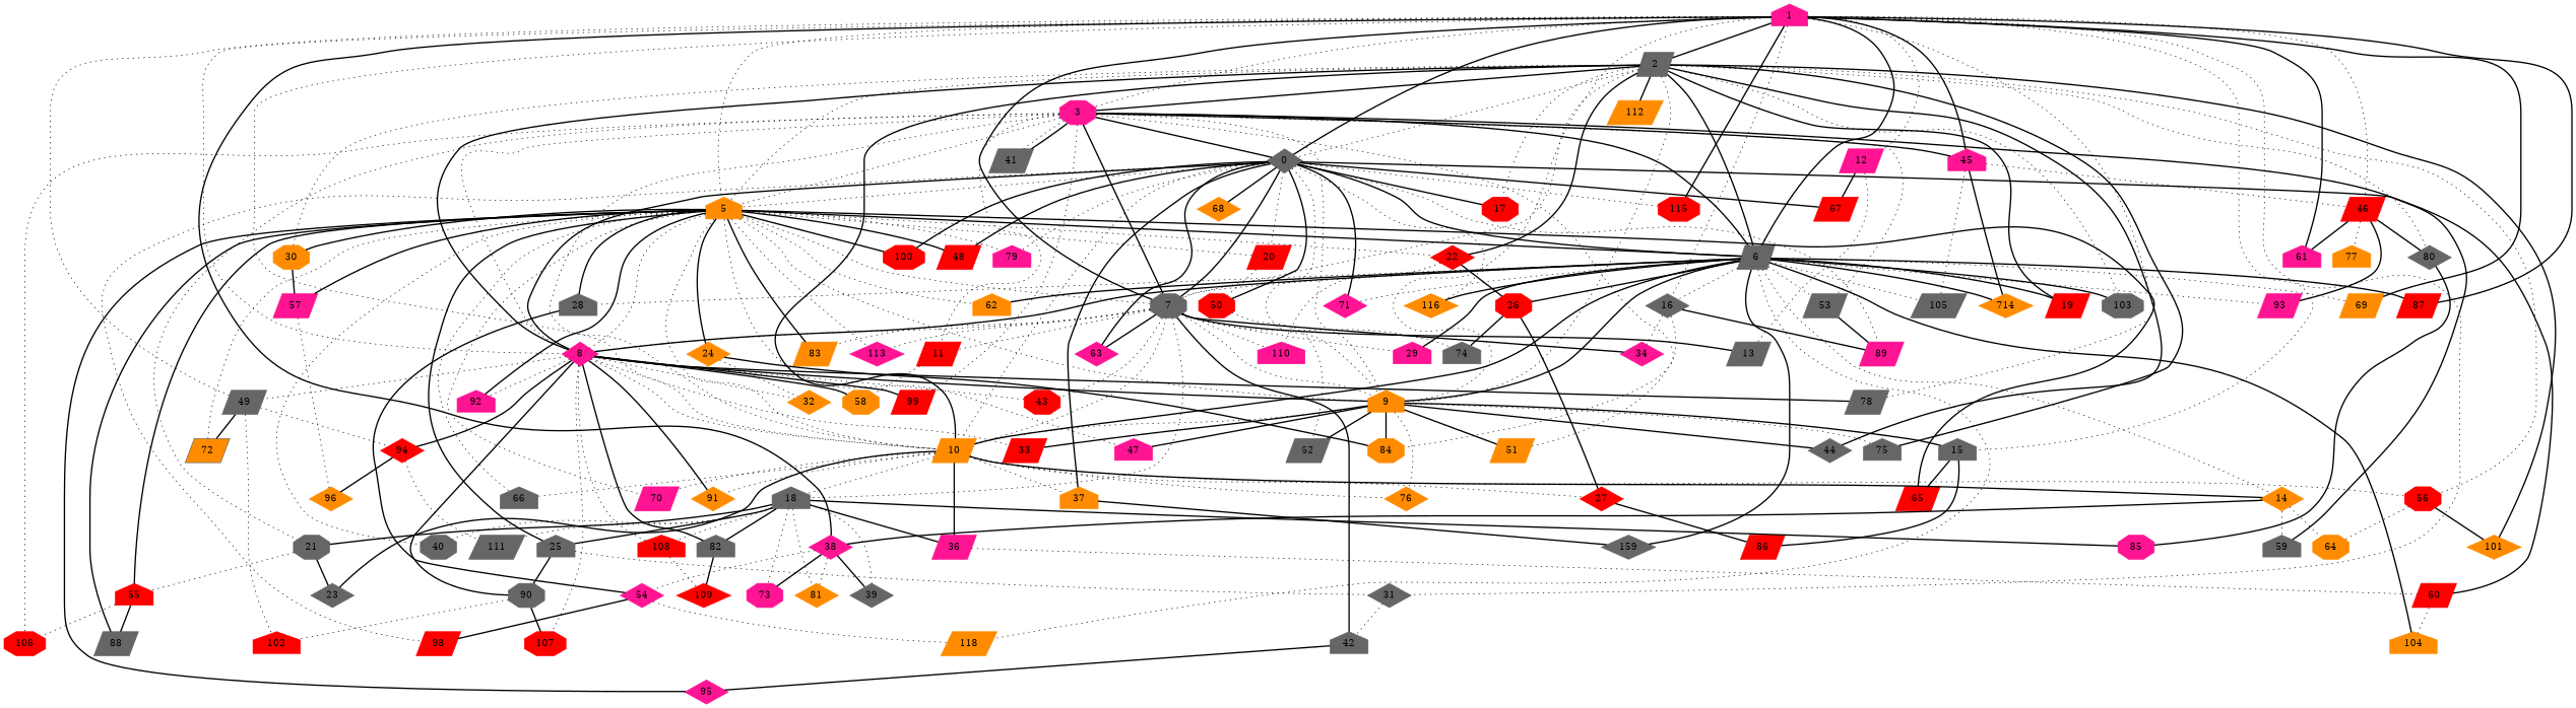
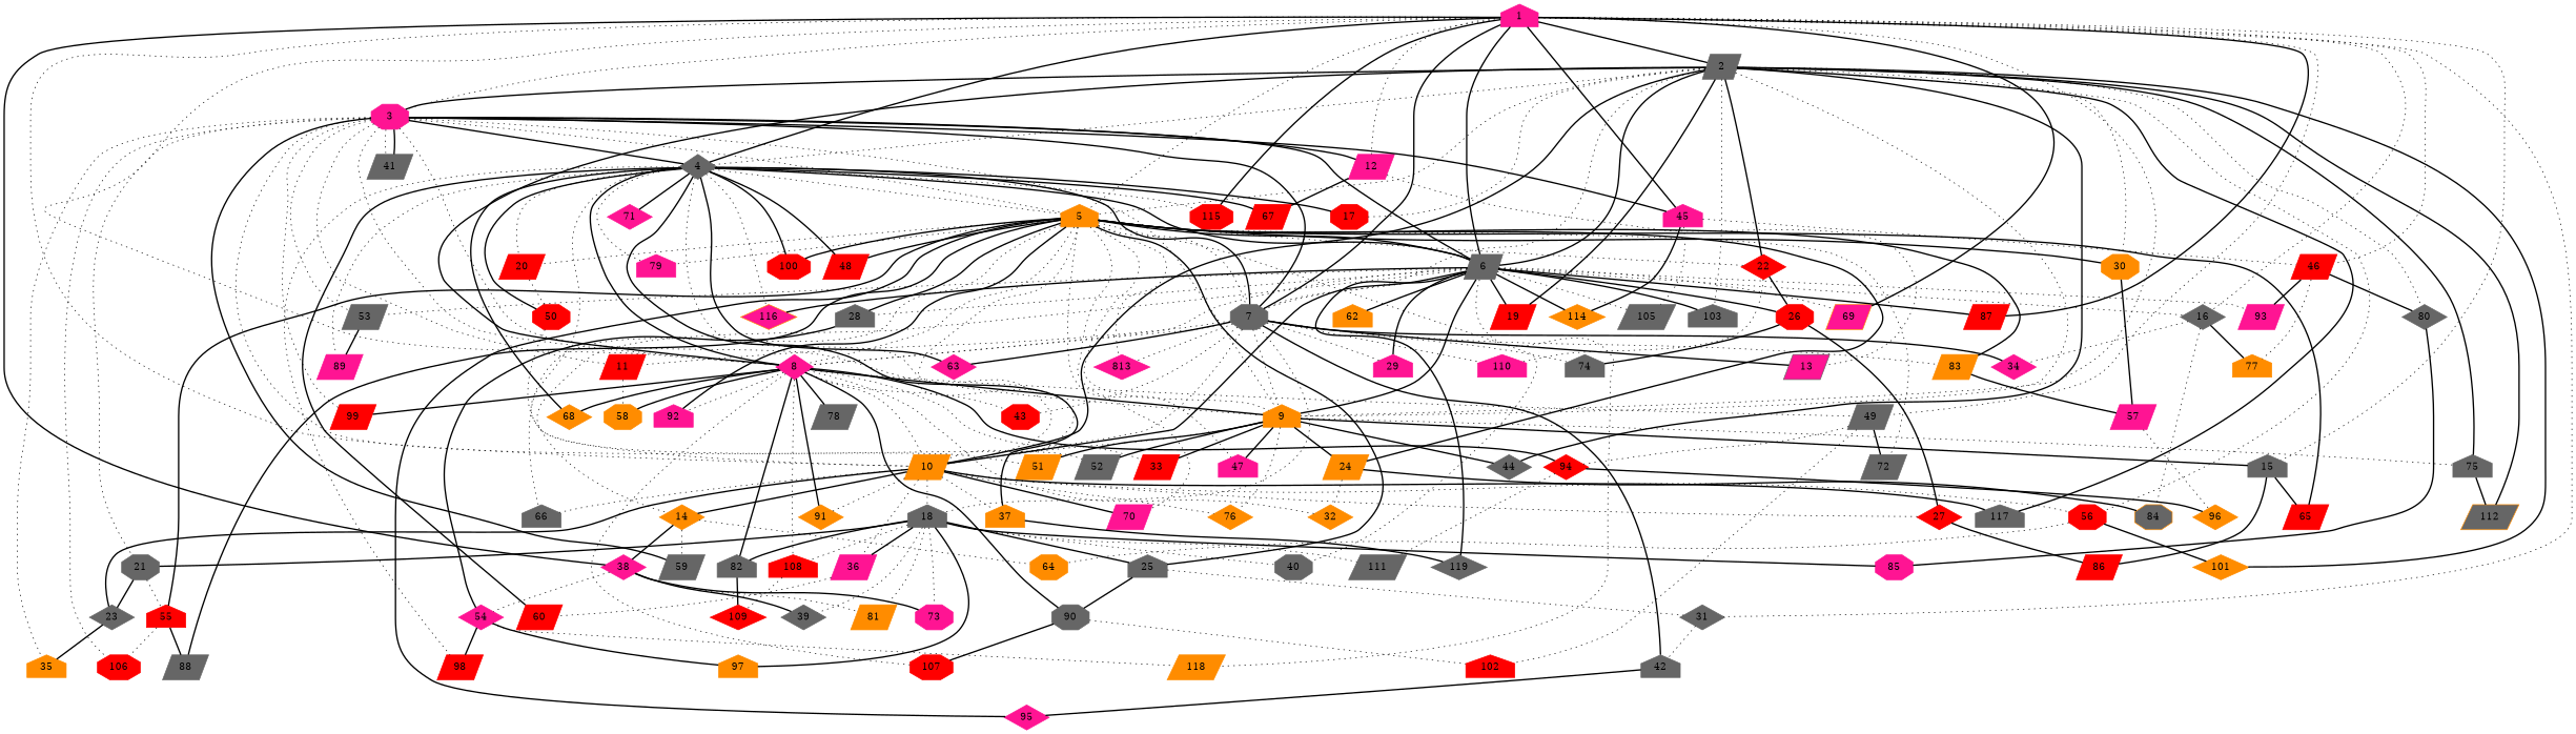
  graph {
    node [color=gray40 shape=parallelogram style=filled]
    edge [style=bold]
    1 [color=deeppink shape=house]
    2
    3 [color=deeppink shape=octagon]
-   4 [shape=diamond label=0]
+   4 [shape=diamond]
    5 [color=darkorange shape=house]
    6
    7 [shape=octagon]
    8 [color=deeppink shape=diamond]
    9 [color=darkorange shape=house]
    10 [color=darkorange]
    12 [color=deeppink]
    15 [shape=house]
    16 [shape=diamond]
    31 [shape=diamond]
    38 [color=deeppink shape=diamond]
    45 [color=deeppink shape=house]
    46 [color=red]
    49
-   61 [color=deeppink shape=house]
-   69 [color=darkorange]
+   69 [color=darkorange fillcolor=deeppink]
    78
    87 [color=red]
    115 [color=red shape=octagon]
    17 [color=red shape=octagon]
    19 [color=red]
    22 [color=red shape=diamond]
    30 [color=darkorange shape=octagon]
    44 [shape=diamond]
    56 [color=red shape=octagon]
    75 [shape=house]
    80 [shape=diamond]
    101 [color=darkorange shape=diamond]
-   103 [shape=octagon]
-   112 [color=darkorange]
+   103 [shape=house]
+   112 [color=darkorange fillcolor=gray40]
+   117 [shape=house]
    11 [color=red]
    21 [shape=octagon]
+   35 [color=darkorange shape=house]
    41
    51 [color=darkorange]
    53
-   59 [shape=house]
+   59
    99 [color=red]
    106 [color=red shape=octagon]
    20 [color=red]
    37 [color=darkorange shape=house]
    48 [color=red]
    50 [color=red shape=octagon]
    60 [color=red]
    63 [color=deeppink shape=diamond]
    67 [color=red]
    68 [color=darkorange shape=diamond]
    71 [color=deeppink shape=diamond]
    79 [color=deeppink shape=house]
    89 [color=deeppink]
    98 [color=red]
    100 [color=red shape=octagon]
-   116 [color=darkorange shape=diamond]
-   24 [color=darkorange shape=diamond]
+   116 [color=darkorange shape=diamond fillcolor=deeppink]
+   24 [color=darkorange]
    25 [shape=house]
    28 [shape=house]
    40 [shape=octagon]
    47 [color=deeppink shape=house]
    55 [color=red shape=house]
    57 [color=deeppink]
    62 [color=darkorange shape=house]
    65 [color=red]
    66 [shape=house]
    70 [color=deeppink]
-   72 [fillcolor=darkorange]
+   72
    83 [color=darkorange]
    88
    92 [color=deeppink shape=house]
    95 [color=deeppink shape=diamond]
-   113 [color=deeppink shape=diamond]
+   113 [color=deeppink shape=diamond label=813]
    14 [color=darkorange shape=diamond]
    26 [color=red shape=octagon]
    29 [color=deeppink shape=house]
    93 [color=deeppink]
-   104 [color=darkorange shape=house]
    105
-   114 [color=darkorange shape=diamond label=714]
+   114 [color=darkorange shape=diamond]
    118 [color=darkorange]
-   119 [shape=diamond label=159]
-   13
+   119 [shape=diamond]
+   13 [fillcolor=deeppink]
    18 [shape=house]
    34 [color=deeppink shape=diamond]
    42 [shape=house]
    43 [color=red shape=octagon]
    74 [shape=house]
    110 [color=deeppink shape=house]
    32 [color=darkorange shape=diamond]
    33 [color=red]
    58 [color=darkorange shape=octagon]
    82 [shape=house]
    90 [shape=octagon]
    91 [color=darkorange shape=diamond]
    94 [color=red shape=diamond]
    107 [color=red shape=octagon]
    108 [color=red shape=house]
    52
    76 [color=darkorange shape=diamond]
    23 [shape=diamond]
    27 [color=red shape=diamond]
    36 [color=deeppink]
    86 [color=red]
    77 [color=darkorange shape=house]
-   84 [color=darkorange shape=octagon]
+   84 [color=darkorange shape=octagon fillcolor=gray40]
    39 [shape=diamond]
    73 [color=deeppink shape=octagon]
-   81 [color=darkorange shape=diamond]
+   81 [color=darkorange]
    54 [color=deeppink shape=diamond]
    102 [color=red shape=house]
    64 [color=darkorange shape=octagon]
    85 [color=deeppink shape=octagon]
    96 [color=darkorange shape=diamond]
+   97 [color=darkorange shape=house]
    111
    109 [color=red shape=diamond]
    1 -- 2
    1 -- 3 [style=dotted]
    1 -- 4
    1 -- 5 [style=dotted]
    1 -- 6
    1 -- 7
    1 -- 8 [style=dotted]
    1 -- 9 [style=dotted]
    1 -- 10 [style=dotted]
    1 -- 12 [style=dotted]
    1 -- 15 [style=dotted]
    1 -- 16 [style=dotted]
    1 -- 31 [style=dotted]
    1 -- 38
    1 -- 45
    1 -- 46 [style=dotted]
    1 -- 49 [style=dotted]
-   1 -- 61
    1 -- 69
-   1 -- 78 [style=dotted]
    1 -- 87
    1 -- 115
    2 -- 3
    2 -- 4 [style=dotted]
    2 -- 5 [style=dotted]
    2 -- 6
    2 -- 7 [style=dotted]
    2 -- 8
    2 -- 9 [style=dotted]
    2 -- 10
    2 -- 17 [style=dotted]
    2 -- 19
    2 -- 22
    2 -- 30 [style=dotted]
    2 -- 44
    2 -- 56 [style=dotted]
    2 -- 75
    2 -- 80 [style=dotted]
    2 -- 101
    2 -- 103 [style=dotted]
    2 -- 112
+   2 -- 117
    3 -- 4
    3 -- 5 [style=dotted]
    3 -- 6
    3 -- 7
    3 -- 8 [style=dotted]
    3 -- 9 [style=dotted]
    3 -- 10 [style=dotted]
+   3 -- 12
    3 -- 45
    3 -- 11 [style=dotted]
    3 -- 21 [style=dotted]
+   3 -- 35 [style=dotted]
    3 -- 41 [style=dotted]
    3 -- 41
    3 -- 51 [style=dotted]
    3 -- 53 [style=dotted]
    3 -- 59
    3 -- 99 [style=dotted]
    3 -- 106 [style=dotted]
    4 -- 5 [style=dotted]
    4 -- 6
    4 -- 7
    4 -- 8
    4 -- 9 [style=dotted]
    4 -- 10 [style=dotted]
    4 -- 115 [style=dotted]
    4 -- 17
    4 -- 20 [style=dotted]
    4 -- 37
    4 -- 48
    4 -- 50
    4 -- 60
    4 -- 63
    4 -- 67
    4 -- 68
    4 -- 71
    4 -- 79 [style=dotted]
    4 -- 89 [style=dotted]
    4 -- 98 [style=dotted]
    4 -- 100
    4 -- 116 [style=dotted]
    5 -- 6
    5 -- 7 [style=dotted]
    5 -- 8 [style=dotted]
    5 -- 9 [style=dotted]
    5 -- 10 [style=dotted]
    5 -- 22 [style=dotted]
    5 -- 30
    5 -- 20 [style=dotted]
    5 -- 48
    5 -- 79 [style=dotted]
    5 -- 100
    5 -- 24
    5 -- 25
    5 -- 28
    5 -- 40 [style=dotted]
    5 -- 47 [style=dotted]
    5 -- 55
-   5 -- 57
-   5 -- 62 [style=dotted]
+   83 -- 57
    5 -- 65
    5 -- 66 [style=dotted]
    5 -- 70 [style=dotted]
    5 -- 72 [style=dotted]
    5 -- 83
    5 -- 88
    5 -- 92
    5 -- 95
    5 -- 113 [style=dotted]
    6 -- 7 [style=dotted]
-   6 -- 8
+   6 -- 8 [style=dotted]
    6 -- 9
    6 -- 10
    6 -- 16 [style=dotted]
    6 -- 69 [style=dotted]
    6 -- 87
    6 -- 19
    6 -- 103
    6 -- 53 [style=dotted]
-   6 -- 71 [style=dotted]
    6 -- 116
    6 -- 28 [style=dotted]
    6 -- 62
    6 -- 14 [style=dotted]
    6 -- 26
    6 -- 29
    6 -- 93 [style=dotted]
-   6 -- 104
    6 -- 105 [style=dotted]
    6 -- 114
    6 -- 118 [style=dotted]
    6 -- 119
    7 -- 8 [style=dotted]
    7 -- 9 [style=dotted]
    7 -- 10 [style=dotted]
    7 -- 11 [style=dotted]
    7 -- 63
    7 -- 83 [style=dotted]
    7 -- 113 [style=dotted]
    7 -- 29 [style=dotted]
    7 -- 13
    7 -- 18 [style=dotted]
    7 -- 34
    7 -- 42
    7 -- 43 [style=dotted]
    7 -- 74 [style=dotted]
    7 -- 110 [style=dotted]
    8 -- 9
    8 -- 10 [style=dotted]
    8 -- 49 [style=dotted]
    8 -- 78
    8 -- 99
+   8 -- 68
    8 -- 92 [style=dotted]
    8 -- 43 [style=dotted]
    8 -- 32 [style=dotted]
    8 -- 33 [style=dotted]
    8 -- 58
    8 -- 82
    8 -- 90
    8 -- 91
    8 -- 94
    8 -- 107 [style=dotted]
    8 -- 108 [style=dotted]
    9 -- 10 [style=dotted]
    9 -- 15
    9 -- 44
    9 -- 75 [style=dotted]
    9 -- 51
-   9 -- 84
+   9 -- 24
    9 -- 47
    9 -- 33
    9 -- 52
    9 -- 76 [style=dotted]
    10 -- 56 [style=dotted]
+   10 -- 117
    10 -- 37 [style=dotted]
    10 -- 66 [style=dotted]
-   10 -- 70 [style=dotted]
+   10 -- 70
    10 -- 14
    10 -- 18 [style=dotted]
    10 -- 91 [style=dotted]
    10 -- 76 [style=dotted]
    10 -- 23
    10 -- 27 [style=dotted]
-   10 -- 36
+   10 -- 36 [style=dotted]
    12 -- 67
    12 -- 13 [style=dotted]
    15 -- 65
    15 -- 86
    16 -- 34 [style=dotted]
-   16 -- 89
+   16 -- 77
    16 -- 84 [style=dotted]
    31 -- 42 [style=dotted]
    38 -- 39
    38 -- 73
    38 -- 81 [style=dotted]
    38 -- 54 [style=dotted]
    45 -- 46 [style=dotted]
    45 -- 105 [style=dotted]
    45 -- 114
-   46 -- 61
    46 -- 80
    46 -- 93
    46 -- 77 [style=dotted]
    49 -- 72
    49 -- 94 [style=dotted]
    49 -- 102 [style=dotted]
    22 -- 26
    22 -- 110 [style=dotted]
    30 -- 57
    56 -- 101
    56 -- 64 [style=dotted]
+   75 -- 112
    80 -- 85
    11 -- 58 [style=dotted]
    21 -- 55 [style=dotted]
    21 -- 23
    53 -- 89
    20 -- 50 [style=dotted]
    37 -- 119
    50 -- 52 [style=dotted]
-   60 -- 104 [style=dotted]
    24 -- 32 [style=dotted]
    24 -- 84
    25 -- 31 [style=dotted]
    25 -- 90
    28 -- 54
    55 -- 106 [style=dotted]
    55 -- 88
    57 -- 96 [style=dotted]
    14 -- 38
    14 -- 59 [style=dotted]
    14 -- 64 [style=dotted]
    26 -- 74
    26 -- 27
    18 -- 21
    18 -- 25
    18 -- 40 [style=dotted]
    18 -- 82
    18 -- 108 [style=dotted]
    18 -- 36
    18 -- 39 [style=dotted]
    18 -- 73 [style=dotted]
    18 -- 81 [style=dotted]
    18 -- 85
+   18 -- 97
    18 -- 111 [style=dotted]
    42 -- 95
    82 -- 109
    90 -- 107
    90 -- 102 [style=dotted]
    94 -- 96
    94 -- 111 [style=dotted]
    108 -- 109 [style=dotted]
+   23 -- 35
    27 -- 86
    36 -- 60 [style=dotted]
    54 -- 98
    54 -- 118 [style=dotted]
+   54 -- 97
  }
